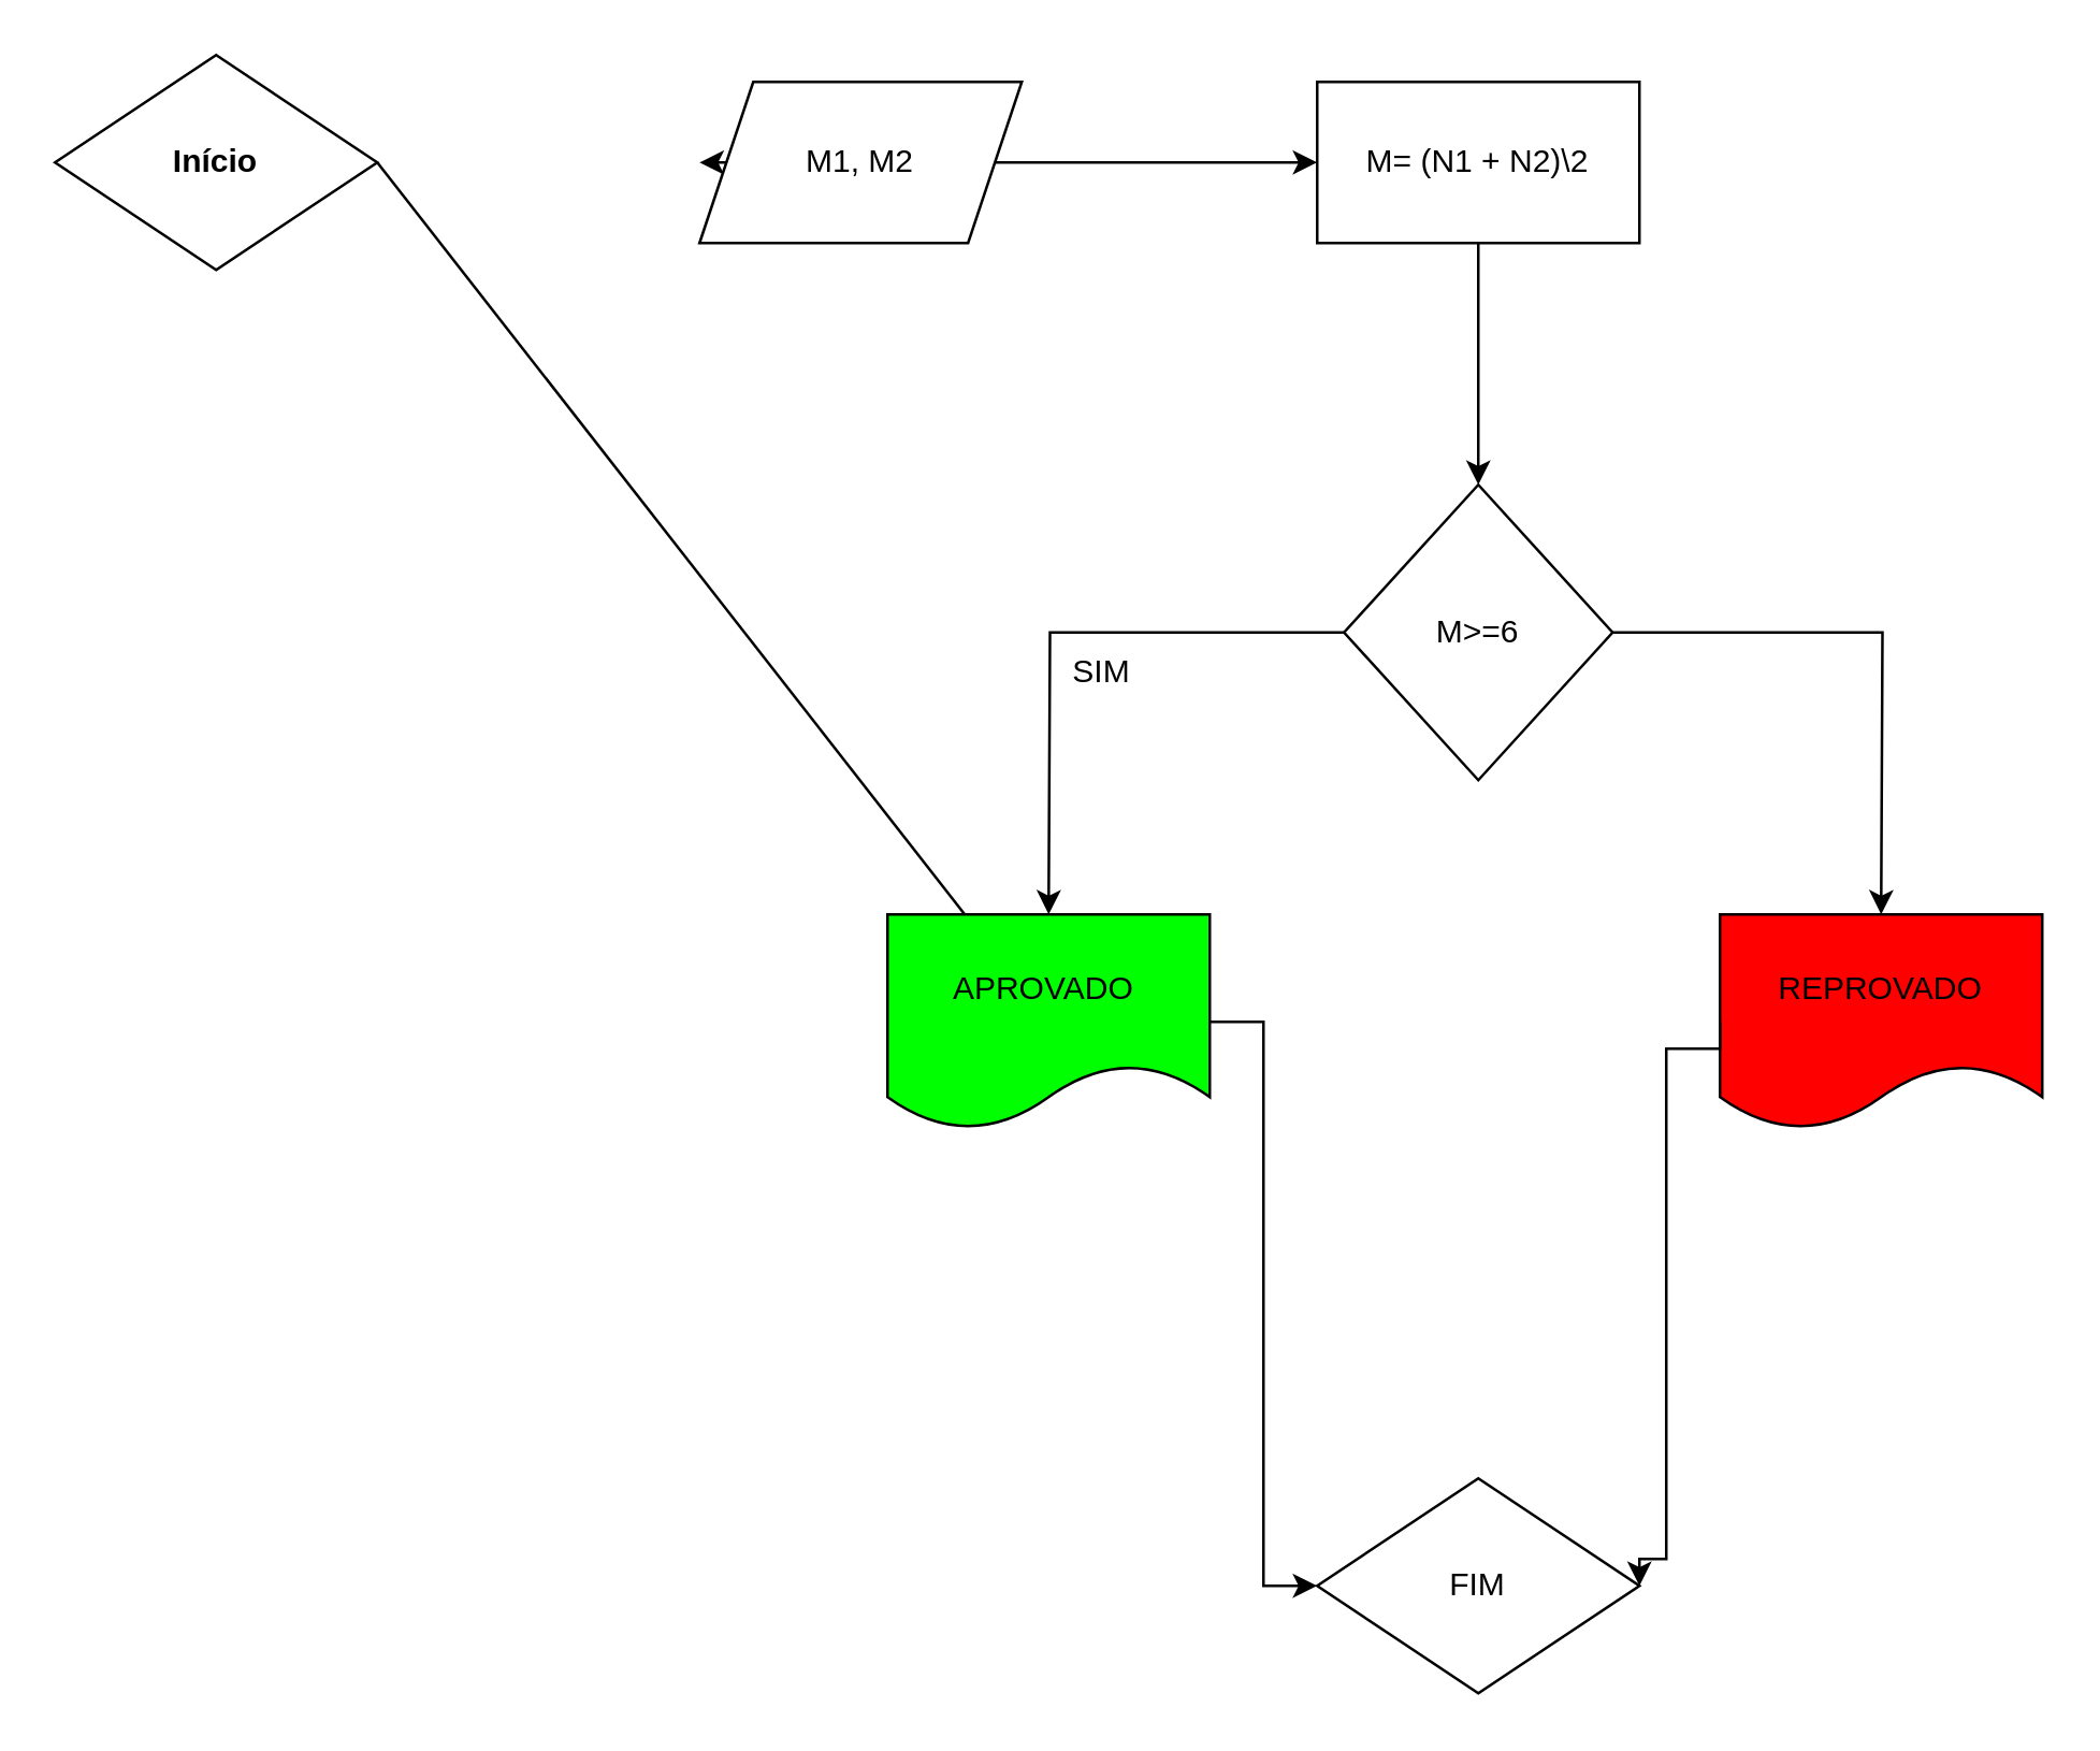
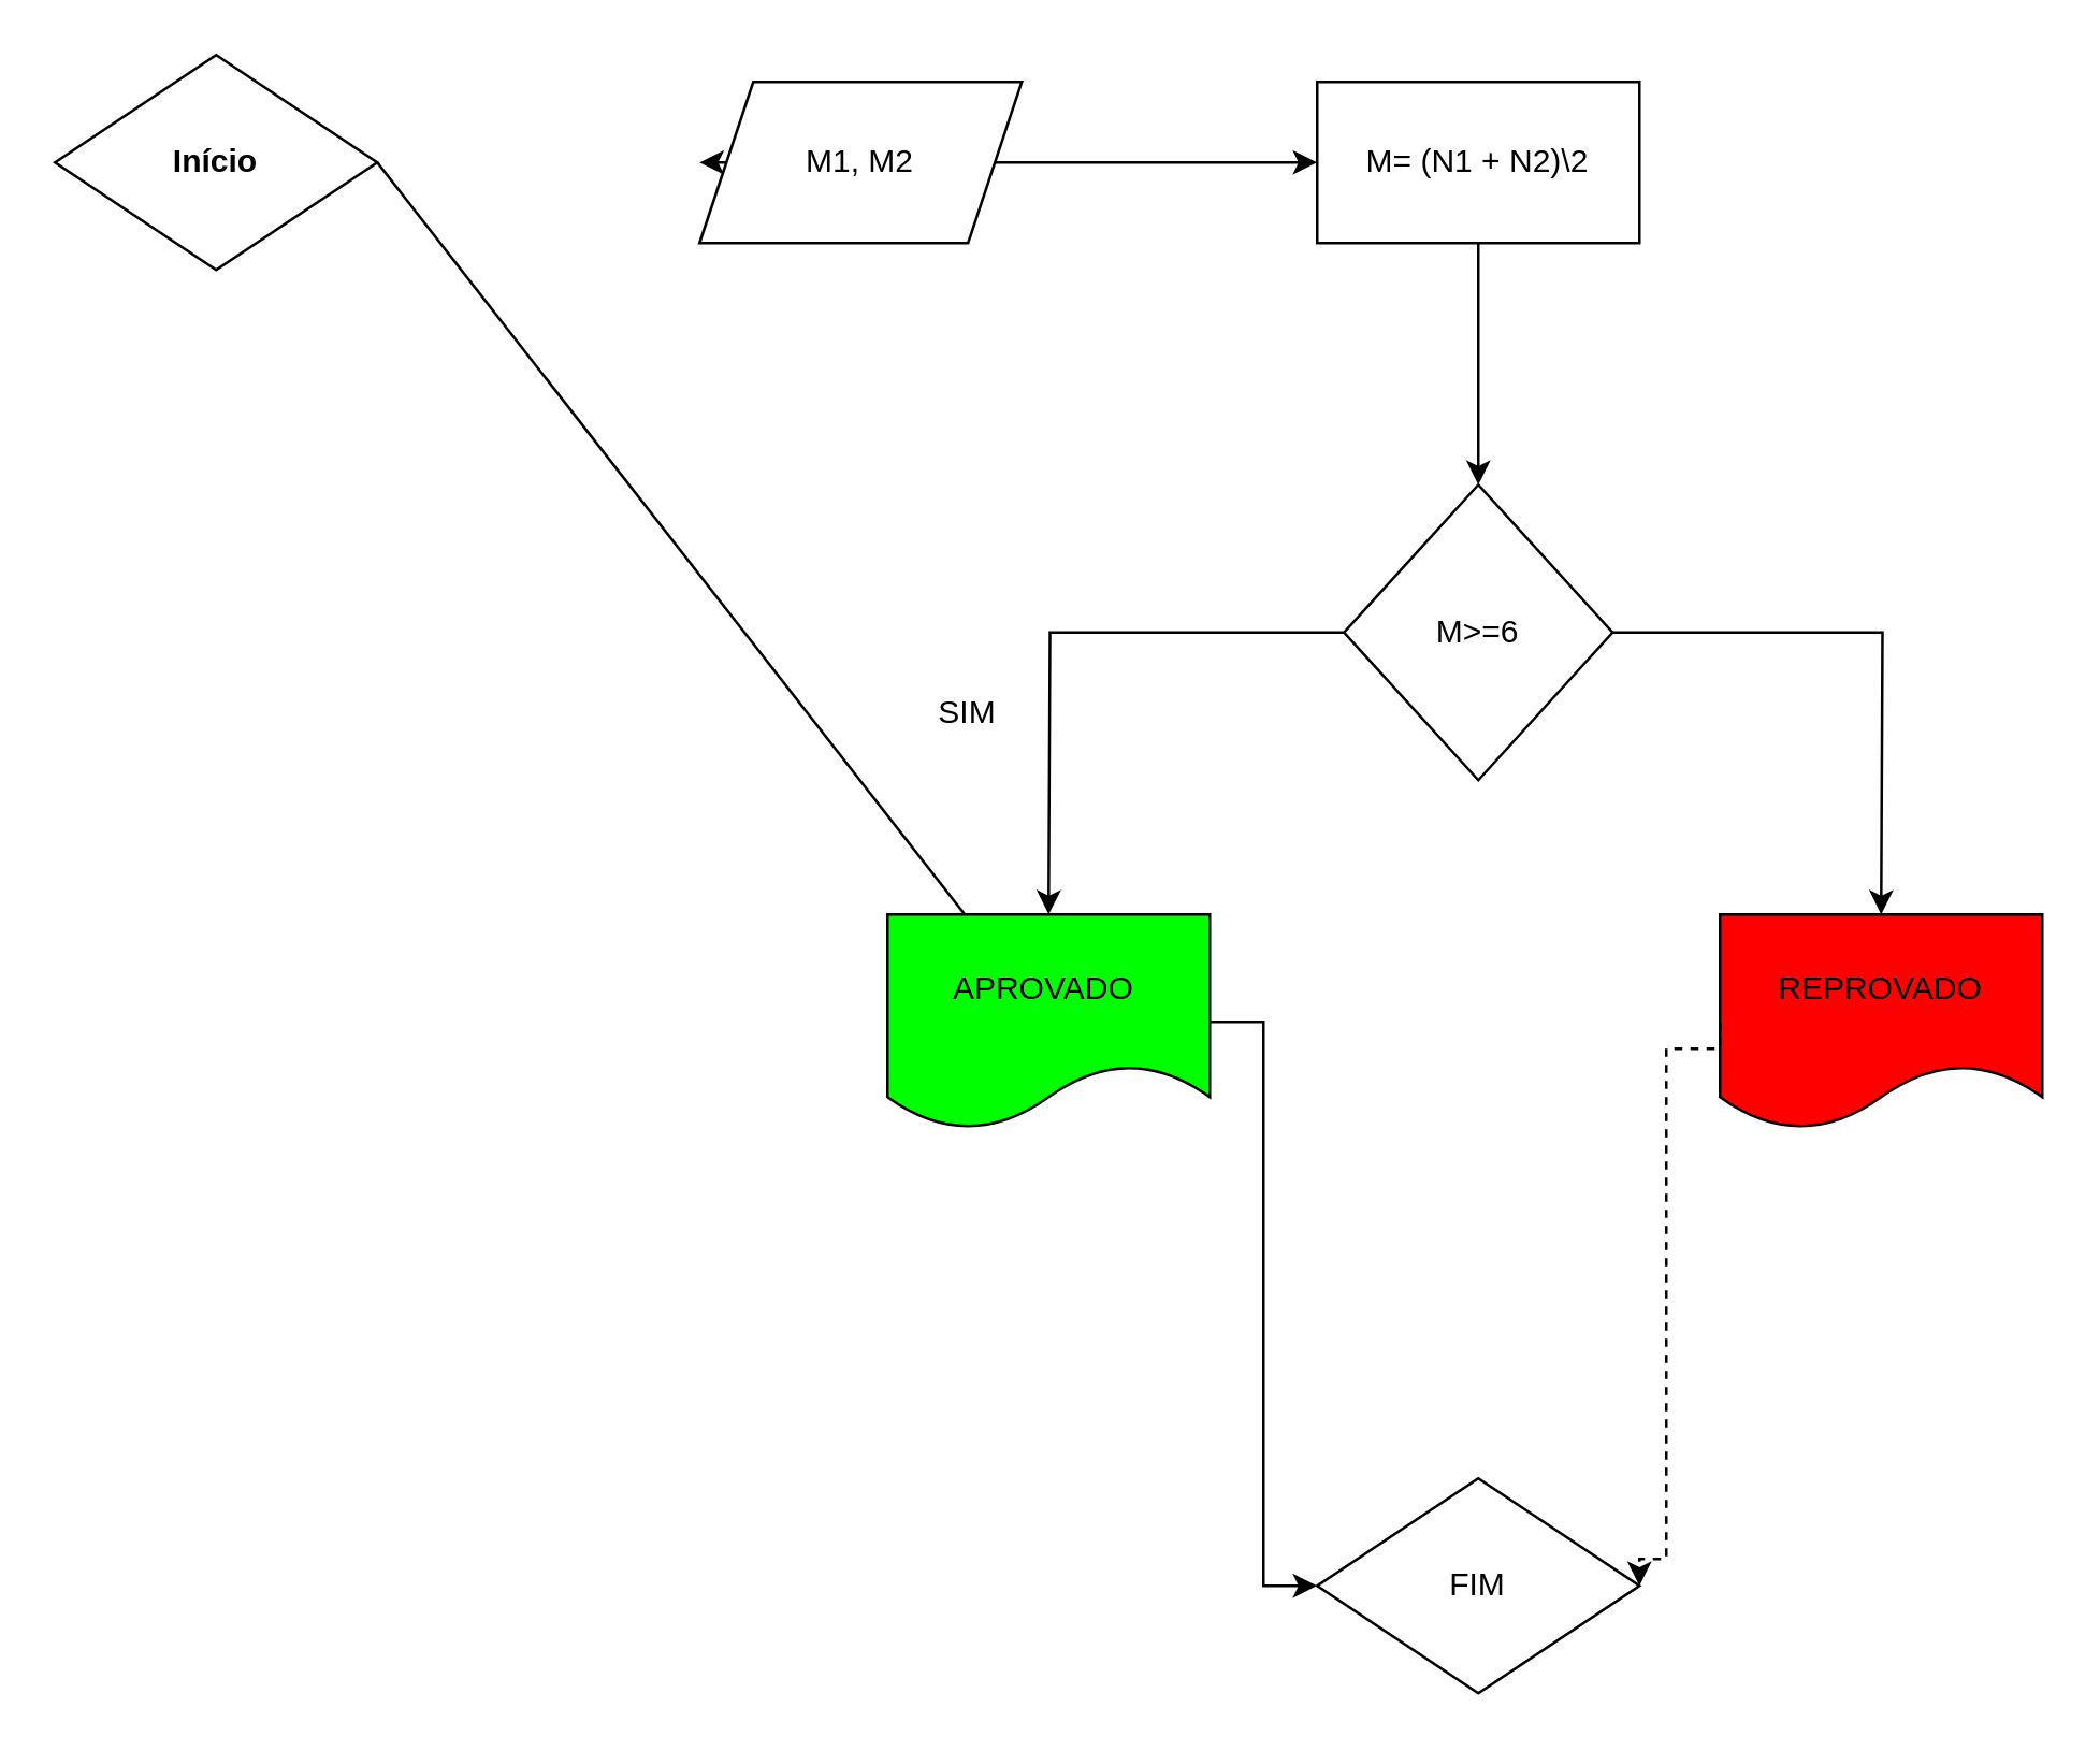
  <mxCell id="0" />
  <mxCell id="1" parent="0" />
  <mxCell id="2" value="Início" style="rhombus;whiteSpace=wrap;html=1;fontStyle=1;" vertex="1" parent="1"><mxGeometry x="20" y="20" width="120" height="80" as="geometry" /></mxCell>
  <mxCell id="3" value="" style="endArrow=classic;html=1;rounded=0;exitX=1;exitY=0.5;exitDx=0;exitDy=0;startArrow=none;" edge="1" parent="1" source="4"><mxGeometry width="50" height="50" relative="1" as="geometry"><mxPoint x="370" y="180" as="sourcePoint" /><mxPoint x="260" y="60" as="targetPoint" /></mxGeometry></mxCell>
  <mxCell id="4" value="M1, M2" style="shape=parallelogram;perimeter=parallelogramPerimeter;whiteSpace=wrap;html=1;fixedSize=1;" vertex="1" parent="1"><mxGeometry x="260" y="30" width="120" height="60" as="geometry" /></mxCell>
  <mxCell id="5" value="" style="endArrow=none;html=1;rounded=0;exitX=1;exitY=0.5;exitDx=0;exitDy=0;" edge="1" parent="1" source="2" target="14"><mxGeometry width="50" height="50" relative="1" as="geometry"><mxPoint x="140" y="60" as="sourcePoint" /><mxPoint x="410" y="60" as="targetPoint" /></mxGeometry></mxCell>
  <mxCell id="6" value="" style="endArrow=classic;html=1;rounded=0;exitX=1;exitY=0.5;exitDx=0;exitDy=0;" edge="1" parent="1" source="4"><mxGeometry width="50" height="50" relative="1" as="geometry"><mxPoint x="410" y="40" as="sourcePoint" /><mxPoint x="490" y="60" as="targetPoint" /></mxGeometry></mxCell>
  <mxCell id="7" value="M= (N1 + N2)\2" style="rounded=0;whiteSpace=wrap;html=1;" vertex="1" parent="1"><mxGeometry x="490" y="30" width="120" height="60" as="geometry" /></mxCell>
  <mxCell id="8" value="" style="endArrow=classic;html=1;rounded=0;exitX=0.5;exitY=1;exitDx=0;exitDy=0;" edge="1" parent="1" source="7"><mxGeometry width="50" height="50" relative="1" as="geometry"><mxPoint x="350" y="280" as="sourcePoint" /><mxPoint x="550" y="180" as="targetPoint" /></mxGeometry></mxCell>
  <mxCell id="9" style="edgeStyle=orthogonalEdgeStyle;rounded=0;orthogonalLoop=1;jettySize=auto;html=1;" edge="1" parent="1" source="11"><mxGeometry relative="1" as="geometry"><mxPoint x="390" y="340" as="targetPoint" /></mxGeometry></mxCell>
  <mxCell id="10" style="edgeStyle=orthogonalEdgeStyle;rounded=0;orthogonalLoop=1;jettySize=auto;html=1;exitX=1;exitY=0.5;exitDx=0;exitDy=0;" edge="1" parent="1" source="11"><mxGeometry relative="1" as="geometry"><mxPoint x="700" y="340" as="targetPoint" /></mxGeometry></mxCell>
  <mxCell id="11" value="M&amp;gt;=6" style="rhombus;whiteSpace=wrap;html=1;" vertex="1" parent="1"><mxGeometry x="500" y="180" width="100" height="110" as="geometry" /></mxCell>
  <mxCell id="12" value="REPROVADO" style="shape=document;whiteSpace=wrap;html=1;boundedLbl=1;fillColor=#FF0000;" vertex="1" parent="1"><mxGeometry x="640" y="340" width="120" height="80" as="geometry" /></mxCell>
  <mxCell id="13" style="edgeStyle=orthogonalEdgeStyle;rounded=0;orthogonalLoop=1;jettySize=auto;html=1;entryX=0;entryY=0.5;entryDx=0;entryDy=0;" edge="1" parent="1" source="14" target="16"><mxGeometry relative="1" as="geometry" /></mxCell>
  <mxCell id="14" value="APROVADO&lt;span style=&quot;white-space: pre&quot;&gt; &lt;/span&gt;" style="shape=document;whiteSpace=wrap;html=1;boundedLbl=1;fillColor=#00FF00;" vertex="1" parent="1"><mxGeometry x="330" y="340" width="120" height="80" as="geometry" /></mxCell>
- <mxCell id="15" value="SIM" style="text;html=1;strokeColor=none;fillColor=none;align=center;verticalAlign=middle;whiteSpace=wrap;rounded=0;" vertex="1" parent="1"><mxGeometry x="380" y="225" width="60" height="50" as="geometry" /></mxCell>
+ <mxCell id="15" value="SIM" style="text;html=1;strokeColor=none;fillColor=none;align=center;verticalAlign=middle;whiteSpace=wrap;rounded=0;" vertex="1" parent="1"><mxGeometry x="330" y="240" width="60" height="50" as="geometry" /></mxCell>
  <mxCell id="16" value="FIM" style="rhombus;whiteSpace=wrap;html=1;fillColor=#FFFFFF;" vertex="1" parent="1"><mxGeometry x="490" y="550" width="120" height="80" as="geometry" /></mxCell>
- <mxCell id="17" style="edgeStyle=orthogonalEdgeStyle;rounded=0;orthogonalLoop=1;jettySize=auto;html=1;exitX=0;exitY=0.5;exitDx=0;exitDy=0;entryX=1;entryY=0.5;entryDx=0;entryDy=0;" edge="1" parent="1" source="12" target="16"><mxGeometry relative="1" as="geometry"><mxPoint x="630" y="400" as="sourcePoint" /><mxPoint x="690" y="580" as="targetPoint" /><Array as="points"><mxPoint x="640" y="390" /><mxPoint x="620" y="390" /><mxPoint x="620" y="580" /><mxPoint x="610" y="580" /></Array></mxGeometry></mxCell>
+ <mxCell id="17" style="edgeStyle=orthogonalEdgeStyle;rounded=0;orthogonalLoop=1;jettySize=auto;html=1;exitX=0;exitY=0.5;exitDx=0;exitDy=0;entryX=1;entryY=0.5;entryDx=0;entryDy=0;dashed=1;" edge="1" parent="1" source="12" target="16"><mxGeometry relative="1" as="geometry"><mxPoint x="630" y="400" as="sourcePoint" /><mxPoint x="690" y="580" as="targetPoint" /><Array as="points"><mxPoint x="640" y="390" /><mxPoint x="620" y="390" /><mxPoint x="620" y="580" /><mxPoint x="610" y="580" /></Array></mxGeometry></mxCell>
